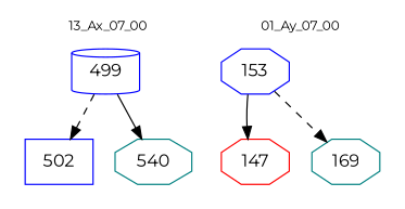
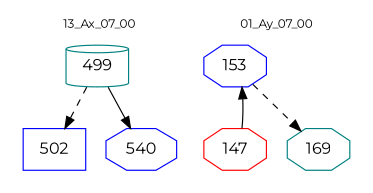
  digraph {
    fontname=Montserrat
    node [color=blue fontname=Montserrat shape=octagon]
    edge [color=black fontname=Montserrat style=dashed]
-   n1 [label=499 shape=cylinder]
+   n1 [color=teal label=499 shape=cylinder]
    n2 [label=502 shape=box]
-   n3 [color=teal label=540]
+   n3 [label=540]
    n4 [label=153]
    n5 [color=red label=147]
    n6 [color=teal label=169]
    subgraph cluster_1 {
      color=white
      fontsize=10
      label="13_Ax_07_00"
      n1
      n2
      n3
    }
    subgraph cluster_2 {
      color=white
      fontsize=10
      label="01_Ay_07_00"
      n4
      n5
      n6
    }
    n1 -> n2
    n1 -> n3 [style=solid]
-   n4 -> n5 [style=solid]
+   n5 -> n4 [style=solid]
    n4 -> n6
  }
